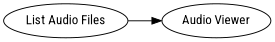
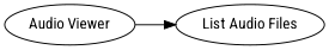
  digraph {
    rankdir=LR
    fontname="Roboto Condensed"
    node [fontname="Roboto Condensed"]
    n1 [label="Audio Viewer"]
    n2 [label="List Audio Files"]
-   n2 -> n1 [fontname="Roboto Condensed"]
+   n1 -> n2 [fontname="Roboto Condensed"]
  }
